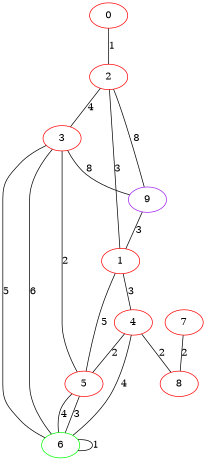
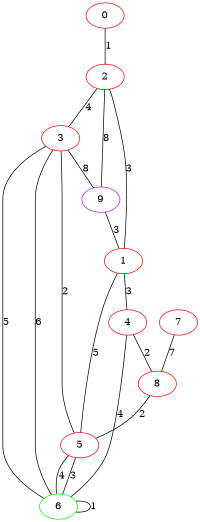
  graph {
    node [color=red weight=1]
    0
    2
    1
    4
    5
    3
    9 [color=purple weight=4]
    6 [color=green weight=2]
    8
    7
    0 -- 2 [label=1]
    2 -- 3 [label=4]
    2 -- 9 [label=8]
    1 -- 2 [label=3]
    1 -- 4 [label=3]
    1 -- 5 [label=5]
-   4 -- 5 [label=2]
+   8 -- 5 [label=2]
    4 -- 6 [label=4]
    4 -- 8 [label=2]
    5 -- 6 [label=3]
    5 -- 6 [label=4]
    3 -- 5 [label=2]
    3 -- 9 [label=8]
    3 -- 6 [label=5]
    3 -- 6 [label=6]
    9 -- 1 [label=3]
    6 -- 6 [label=1]
-   7 -- 8 [label=2]
+   7 -- 8 [label=7]
  }
